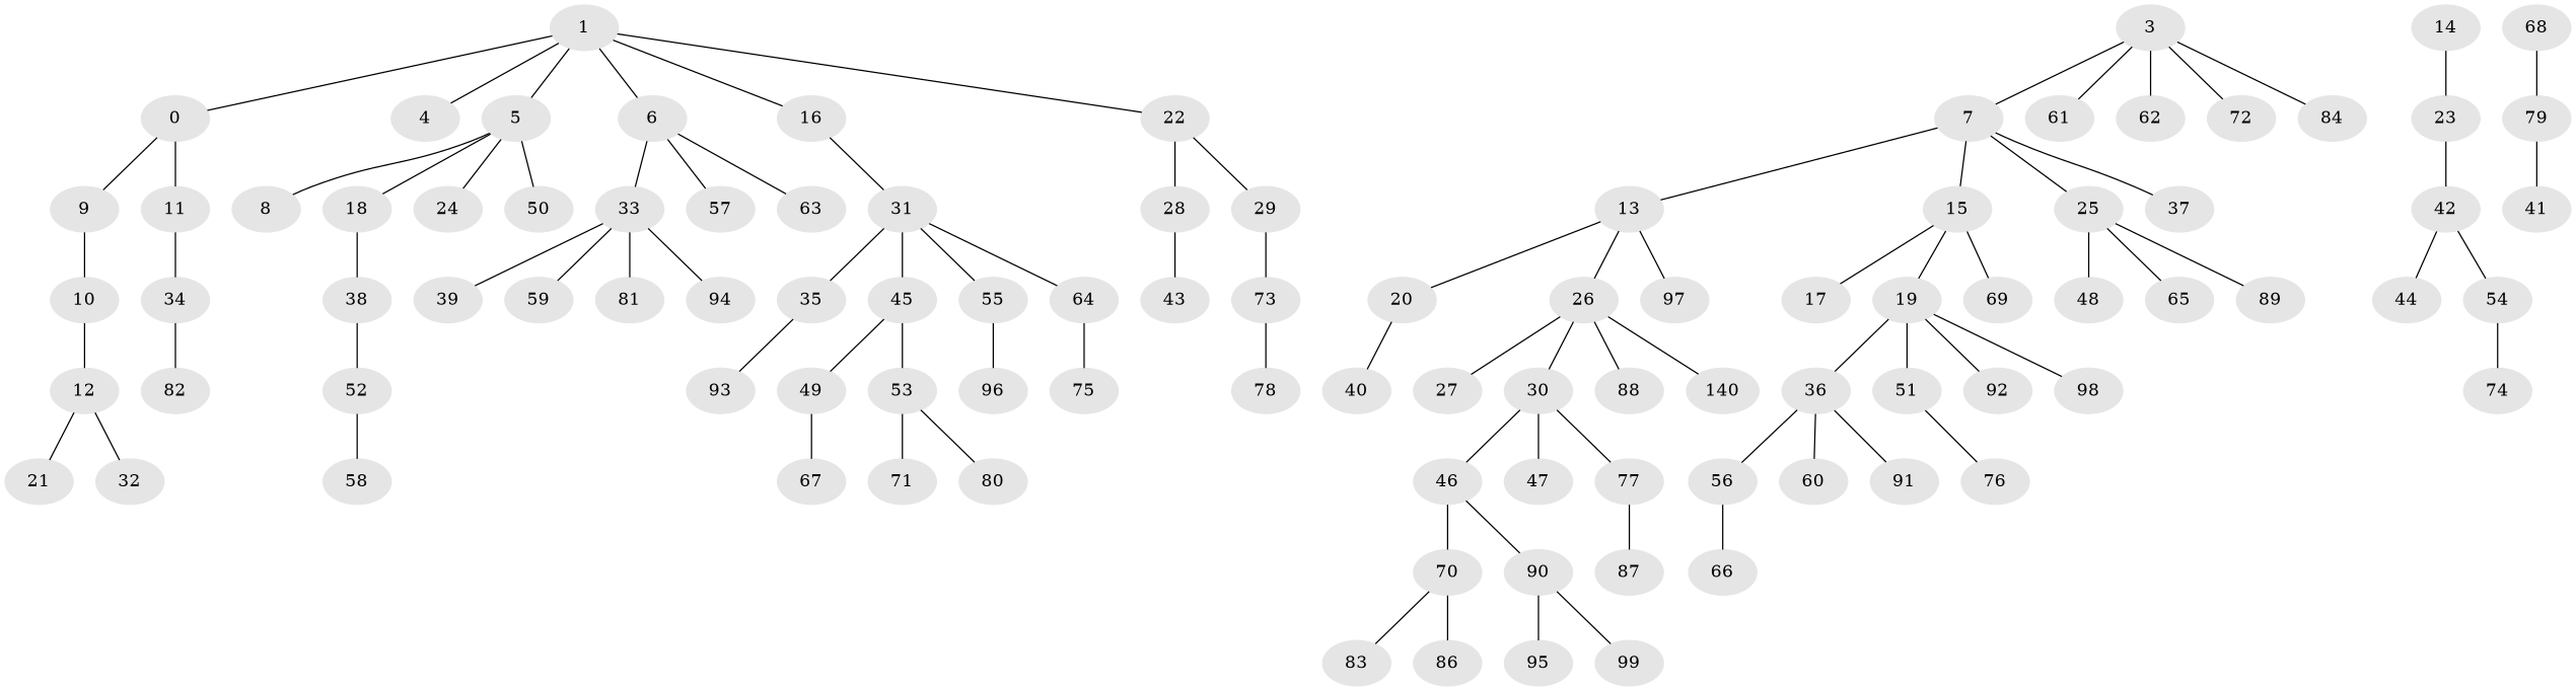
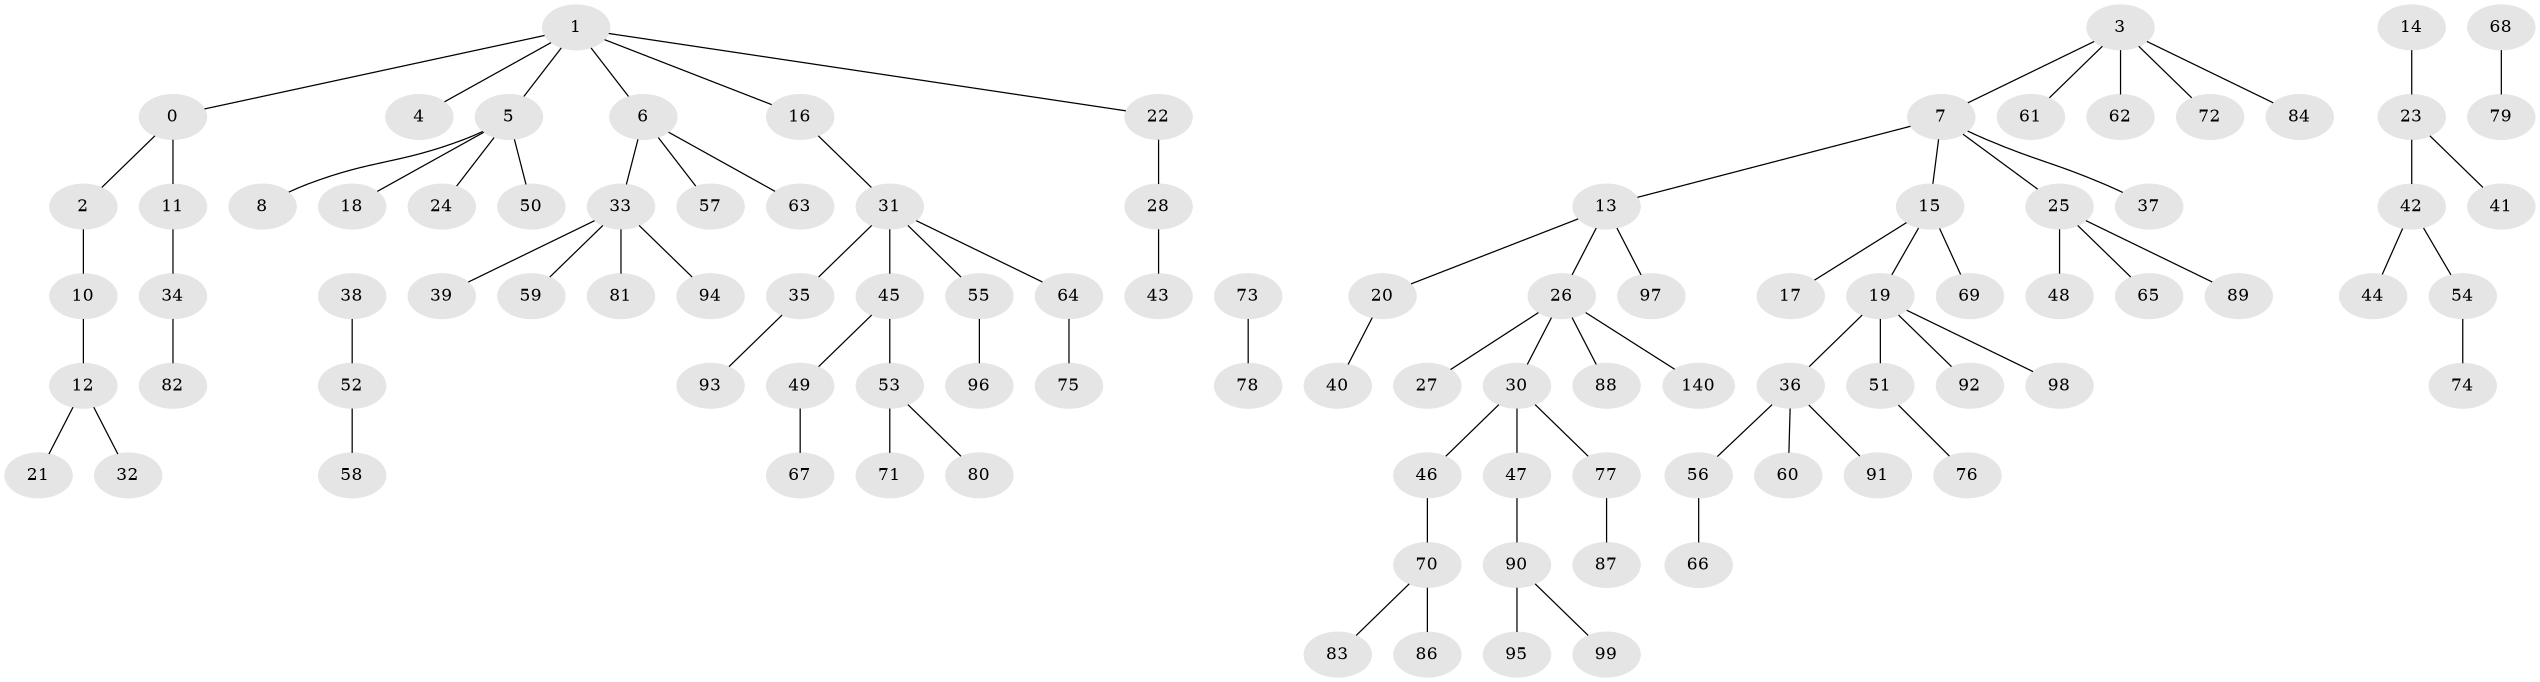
  graph {
    node [color=gray90 style=filled]
    n1 [label=0]
    1
    4
    5
    6
    16
    22
-   9
+   9 [label=2]
    11
    3
    7
    61
    62
    72
    84
    8
    18
    24
    50
    33
    57
    63
    31
    28
-   29
    10
    34
    13
    15
    25
    37
    38
    39
    59
    81
    94
    20
    26
    97
    17
    19
    69
    48
    65
    89
    12
    21
    32
    82
    14
    23
    40
    27
    30
    88
    n56 [label=140]
    41
    42
    36
    51
    92
    98
    35
    45
    55
    64
    52
    56
    60
    91
    76
    43
    73
    44
    54
    46
    47
    77
    78
    70
    90
    87
    93
    49
    53
    96
    75
    68
    79
    66
    58
    74
    67
    71
    80
    83
    86
    95
    99
    n1 -- 9
    n1 -- 11
    1 -- n1
    1 -- 4
    1 -- 5
    1 -- 6
    1 -- 16
    1 -- 22
    5 -- 8
    5 -- 18
    5 -- 24
    5 -- 50
    6 -- 33
    6 -- 57
    6 -- 63
    16 -- 31
    22 -- 28
-   22 -- 29
    9 -- 10
    11 -- 34
    3 -- 7
    3 -- 61
    3 -- 62
    3 -- 72
    3 -- 84
    7 -- 13
    7 -- 15
    7 -- 25
    7 -- 37
-   18 -- 38
    33 -- 39
    33 -- 59
    33 -- 81
    33 -- 94
    31 -- 35
    31 -- 45
    31 -- 55
    31 -- 64
    28 -- 43
-   29 -- 73
    10 -- 12
    34 -- 82
    13 -- 20
    13 -- 26
    13 -- 97
    15 -- 17
    15 -- 19
    15 -- 69
    25 -- 48
    25 -- 65
    25 -- 89
    38 -- 52
    20 -- 40
    26 -- 27
    26 -- 30
    26 -- 88
    26 -- n56
    19 -- 36
    19 -- 51
    19 -- 92
    19 -- 98
    12 -- 21
    12 -- 32
    14 -- 23
-   79 -- 41
+   23 -- 41
    23 -- 42
    30 -- 46
    30 -- 47
    30 -- 77
    42 -- 44
    42 -- 54
    36 -- 56
    36 -- 60
    36 -- 91
    51 -- 76
    35 -- 93
    45 -- 49
    45 -- 53
    55 -- 96
    64 -- 75
    52 -- 58
    56 -- 66
    73 -- 78
    54 -- 74
    46 -- 70
-   46 -- 90
+   47 -- 90
    77 -- 87
    70 -- 83
    70 -- 86
    90 -- 95
    90 -- 99
    49 -- 67
    53 -- 71
    53 -- 80
    68 -- 79
  }
